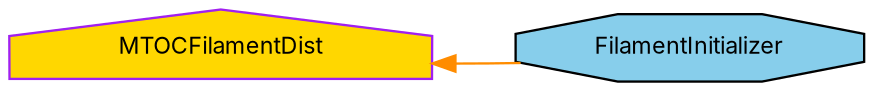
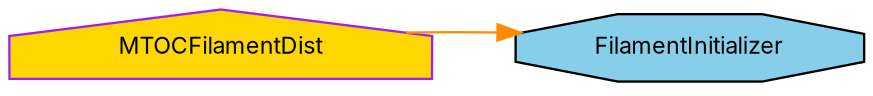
  digraph {
    rankdir=LR
    fontname=Inter
    node [fontname=Inter fontsize=10 style=filled]
    n1 [color=purple fillcolor=gold fontcolor=black height=0.2 label=MTOCFilamentDist shape=house width=0.4]
    n2 [color=black fillcolor=skyblue height=0.2 label=FilamentInitializer shape=octagon width=0.4]
-   n1 -> n2 [color=darkorange dir=back fontname=Inter fontsize=10 labelfontname=Helvetica labelfontsize=10 style=solid]
+   n2 -> n1 [color=darkorange dir=back fontname=Inter fontsize=10 labelfontname=Helvetica labelfontsize=10 style=solid]
  }
